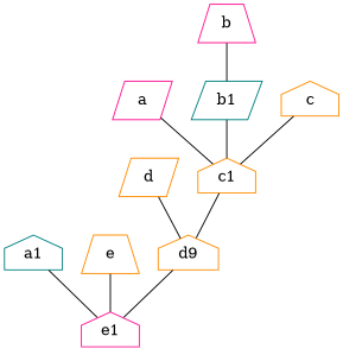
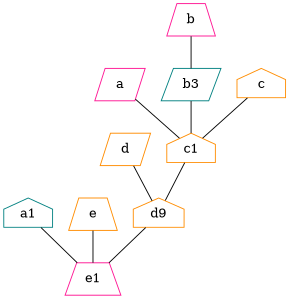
  graph {
    node [color=darkorange shape=house]
    c1
    a [color=deeppink shape=parallelogram]
    a1 [color=teal]
-   e1 [color=deeppink]
-   b1 [color=teal shape=parallelogram]
+   e1 [color=deeppink shape=trapezium]
+   b1 [color=teal shape=parallelogram label=b3]
    n6 [label=d9]
    c
    e [shape=trapezium]
    d [shape=parallelogram]
    b [color=deeppink shape=trapezium]
    c1 -- n6
    a -- c1
    a1 -- e1
    b1 -- c1
    n6 -- e1
    c -- c1
    e -- e1
    d -- n6
    b -- b1
  }
